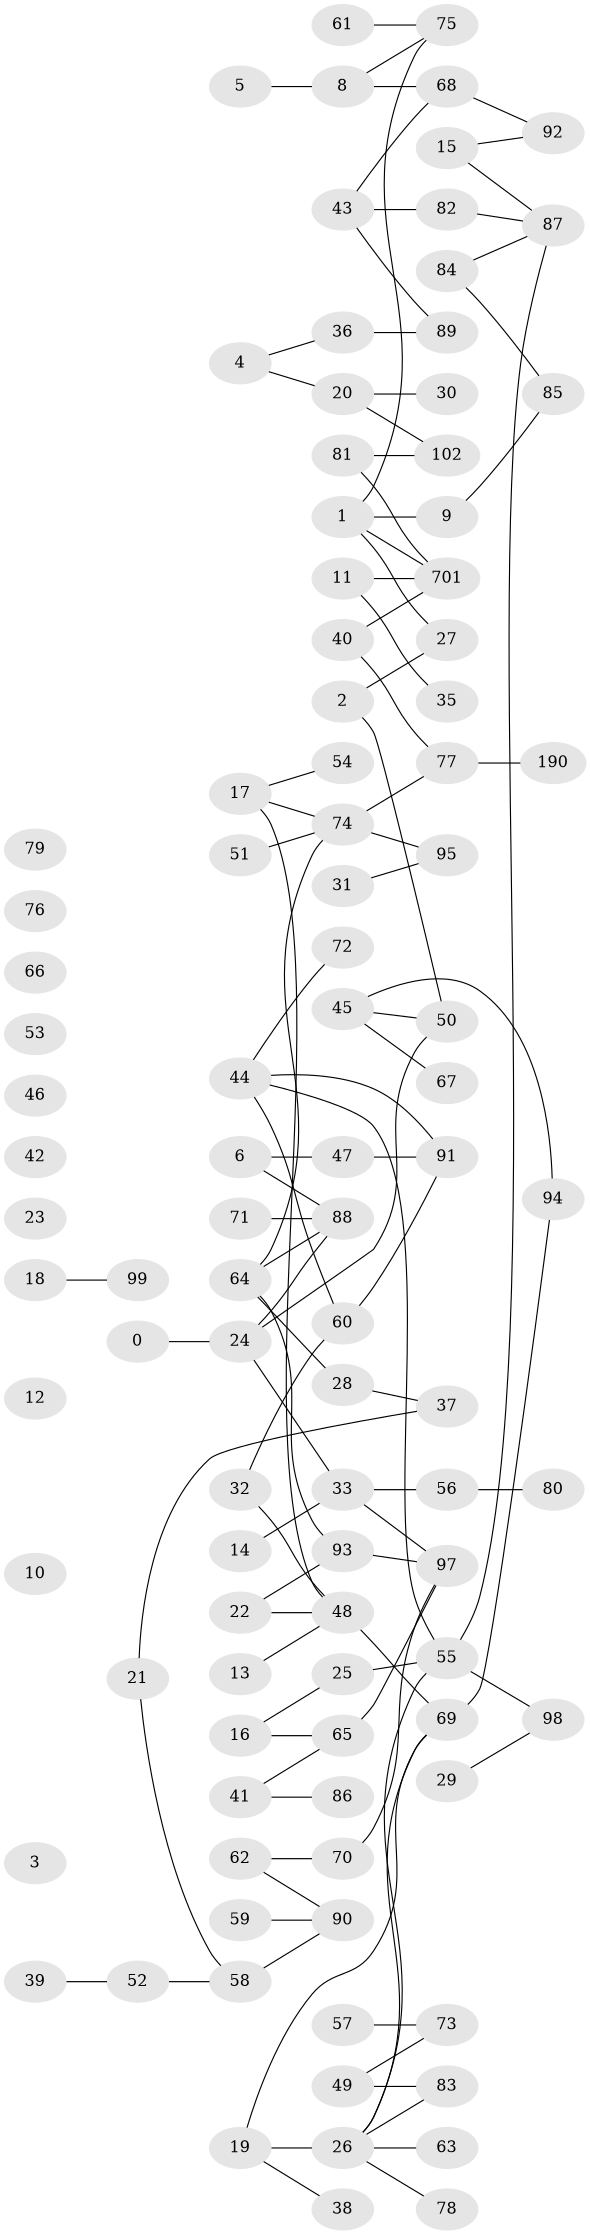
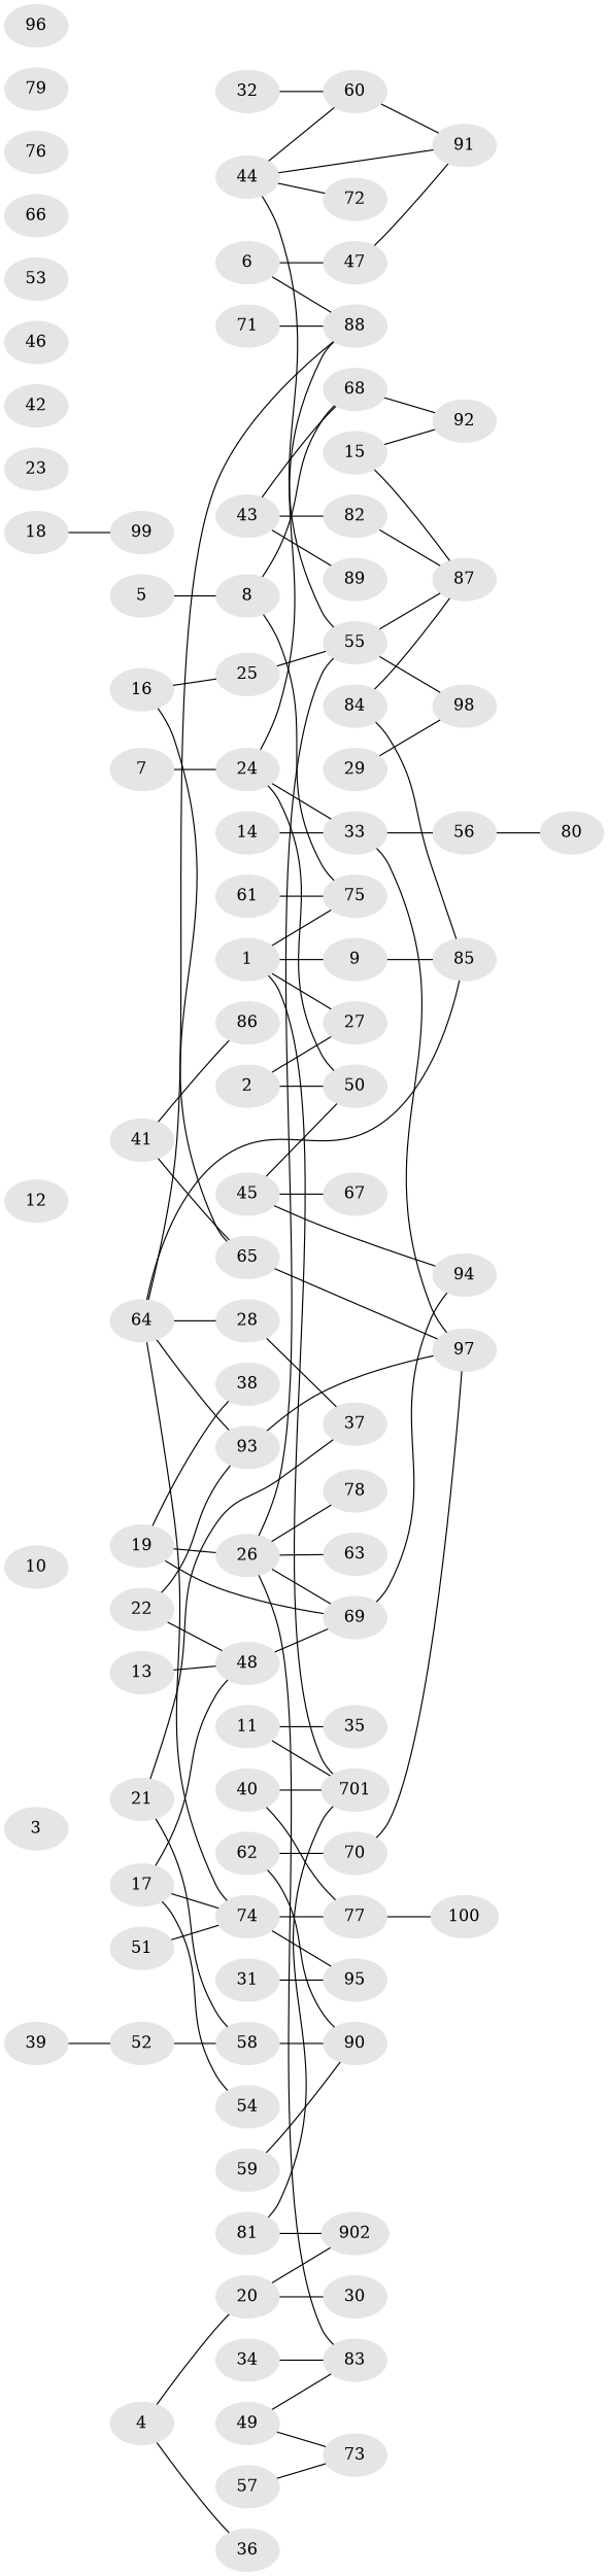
  graph {
    rankdir=LR
    node [color=gray90 style=filled]
    1
    9
    27
    75
    n5 [label=701]
    85
    2
    50
    3
    4
    20
    36
    30
-   102
+   102 [label=902]
    89
    5
    8
    68
    6
    47
    88
    28
    37
    91
-   7 [label=0]
+   7
    24
    33
    92
    10
    11
    35
    12
    13
    48
    69
    14
    56
    97
    15
    87
    16
    25
    65
    55
    17
    54
    74
    95
    77
    18
    99
    19
    26
    38
    63
    78
    83
    94
    21
    58
    90
    22
    93
    23
    98
    29
    31
    32
    60
    80
+   34
    39
    52
    40
-   100 [label=190]
+   100
    41
    86
    42
    43
    82
    44
    72
    45
    67
    46
    49
    73
    51
    53
    57
    59
    61
    62
    70
    64
    66
    71
    76
    79
    81
    84
+   96
    1 -- 9
    1 -- 27
    1 -- 75
    1 -- n5
    9 -- 85
    2 -- 27
    2 -- 50
    4 -- 20
    4 -- 36
    20 -- 30
    20 -- 102
-   36 -- 89
    5 -- 8
    8 -- 75
    8 -- 68
    68 -- 92
    6 -- 47
    6 -- 88
    47 -- 91
    28 -- 37
    7 -- 24
    24 -- 50
    24 -- 88
    24 -- 33
    33 -- 56
    33 -- 97
    11 -- n5
    11 -- 35
    13 -- 48
    48 -- 69
    69 -- 94
    14 -- 33
    56 -- 80
    15 -- 92
    15 -- 87
    16 -- 25
    16 -- 65
    25 -- 55
    65 -- 97
    55 -- 87
    55 -- 98
    17 -- 48
    17 -- 54
    17 -- 74
    74 -- 95
    74 -- 77
    77 -- 100
    18 -- 99
    19 -- 69
    19 -- 26
    19 -- 38
    26 -- 69
    26 -- 55
    26 -- 63
    26 -- 78
    26 -- 83
    21 -- 37
    21 -- 58
    58 -- 90
    22 -- 48
    22 -- 93
    93 -- 97
    29 -- 98
    31 -- 95
-   32 -- 48
    32 -- 60
    60 -- 91
+   34 -- 83
    39 -- 52
    52 -- 58
    40 -- n5
    40 -- 77
    41 -- 65
    41 -- 86
    43 -- 89
    43 -- 68
    43 -- 82
    82 -- 87
    44 -- 91
    44 -- 55
    44 -- 60
    44 -- 72
    45 -- 50
    45 -- 94
    45 -- 67
    49 -- 83
    49 -- 73
    51 -- 74
    57 -- 73
    59 -- 90
    61 -- 75
    62 -- 90
    62 -- 70
    70 -- 97
+   64 -- 85
    64 -- 88
    64 -- 28
    64 -- 74
    64 -- 93
    71 -- 88
    81 -- n5
    81 -- 102
    84 -- 85
    84 -- 87
  }
